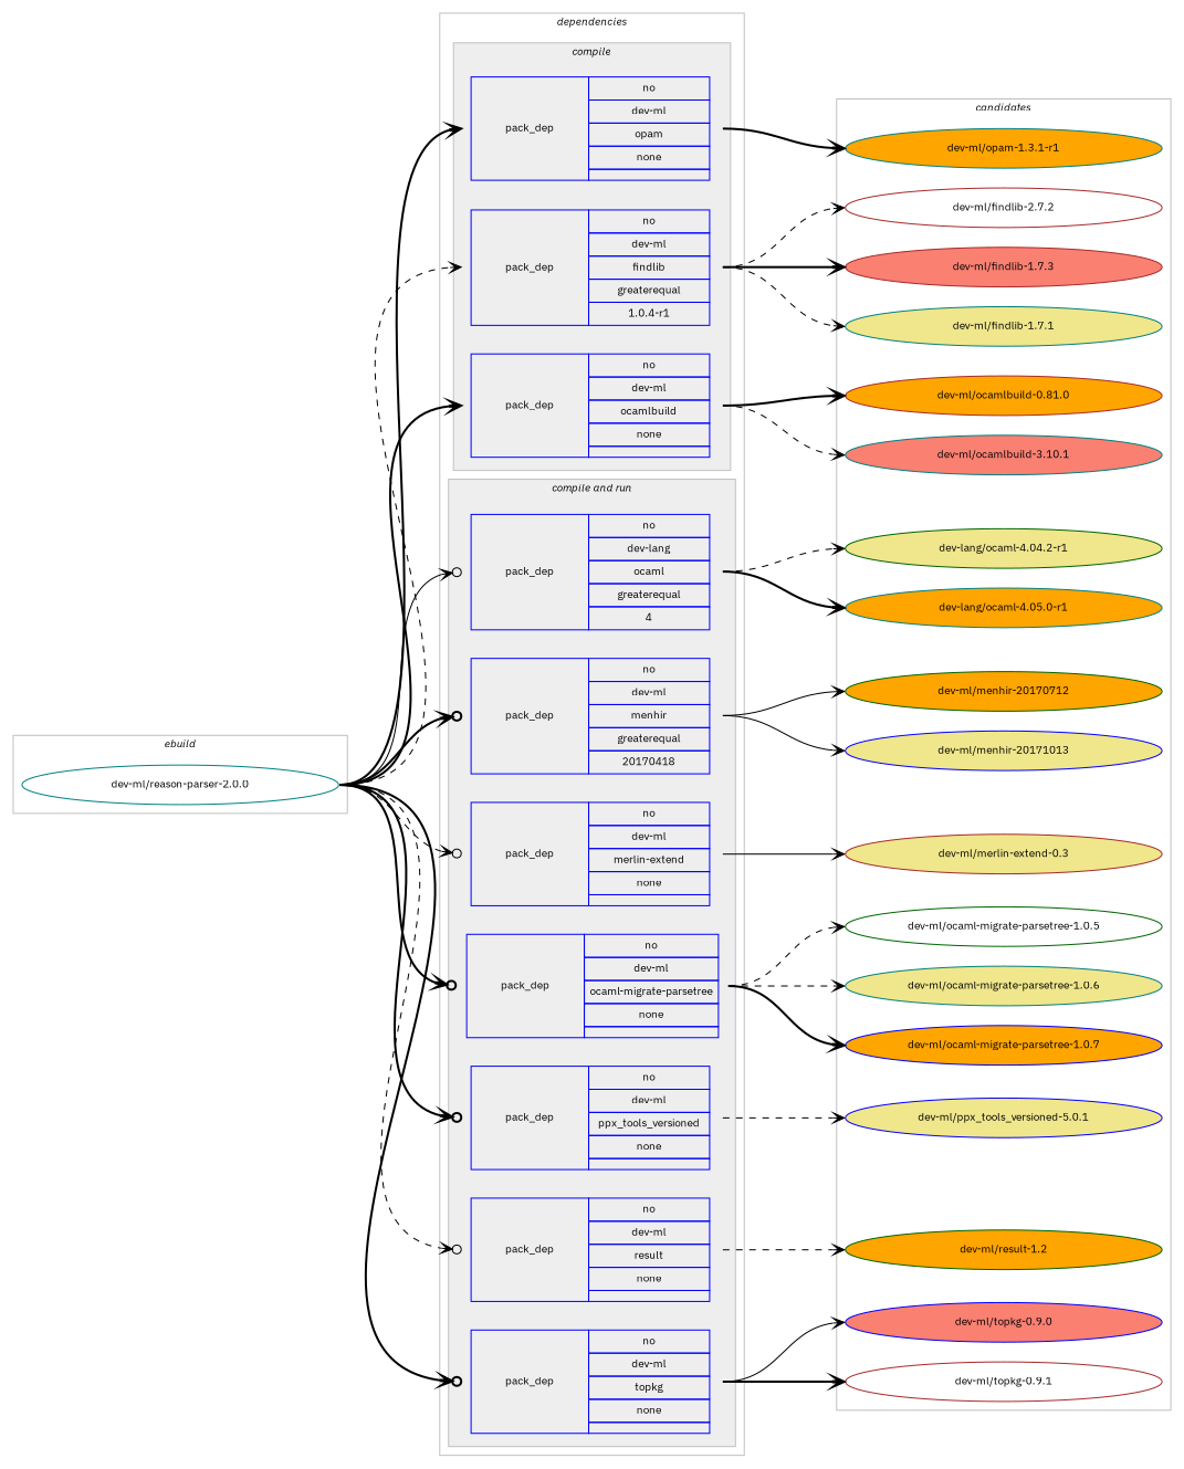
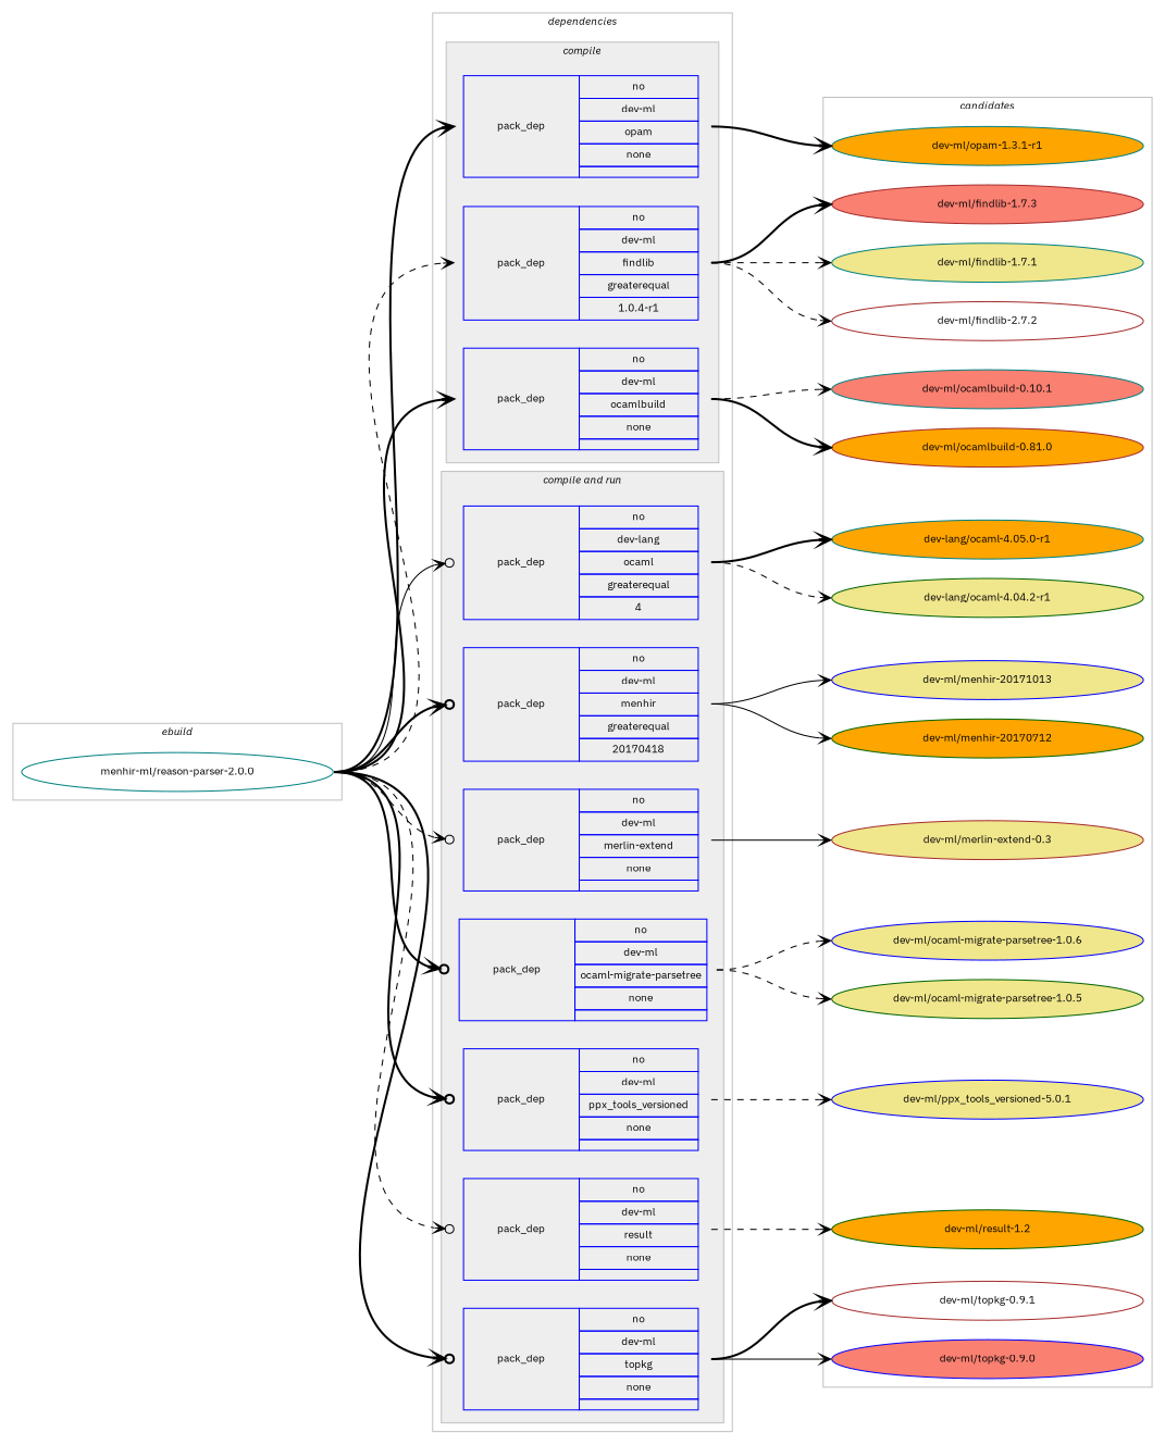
  digraph {
    compound=true
    concentrate=true
    fontname="IBM Plex Sans"
    fontsize=10
    newrank=true
    rankdir=LR
    ranksep=1.5
    node [color=blue fontname="IBM Plex Sans" fontsize=10 style=filled]
    edge [arrowhead=vee fontname="IBM Plex Sans" headport=w style=bold tailport=e weight=100]
-   n1 [color=teal fillcolor=white label="dev-ml/reason-parser-2.0.0" width=4]
+   n1 [color=teal fillcolor=white label="menhir-ml/reason-parser-2.0.0" width=4]
    n2 [label=<<TABLE BORDER="0" CELLBORDER="1" CELLSPACING="0" CELLPADDING="4" WIDTH="220"><TR><TD ROWSPAN="6" CELLPADDING="30">pack_dep</TD></TR><TR><TD WIDTH="110">no</TD></TR><TR><TD>dev-ml</TD></TR><TR><TD>opam</TD></TR><TR><TD>none</TD></TR><TR><TD></TD></TR></TABLE>> shape=none style=""]
    n3 [label=<<TABLE BORDER="0" CELLBORDER="1" CELLSPACING="0" CELLPADDING="4" WIDTH="220"><TR><TD ROWSPAN="6" CELLPADDING="30">pack_dep</TD></TR><TR><TD WIDTH="110">no</TD></TR><TR><TD>dev-ml</TD></TR><TR><TD>findlib</TD></TR><TR><TD>greaterequal</TD></TR><TR><TD>1.0.4-r1</TD></TR></TABLE>> shape=none style=""]
    n4 [label=<<TABLE BORDER="0" CELLBORDER="1" CELLSPACING="0" CELLPADDING="4" WIDTH="220"><TR><TD ROWSPAN="6" CELLPADDING="30">pack_dep</TD></TR><TR><TD WIDTH="110">no</TD></TR><TR><TD>dev-ml</TD></TR><TR><TD>ocamlbuild</TD></TR><TR><TD>none</TD></TR><TR><TD></TD></TR></TABLE>> shape=none style=""]
    n5 [label=<<TABLE BORDER="0" CELLBORDER="1" CELLSPACING="0" CELLPADDING="4" WIDTH="220"><TR><TD ROWSPAN="6" CELLPADDING="30">pack_dep</TD></TR><TR><TD WIDTH="110">no</TD></TR><TR><TD>dev-lang</TD></TR><TR><TD>ocaml</TD></TR><TR><TD>greaterequal</TD></TR><TR><TD>4</TD></TR></TABLE>> shape=none style=""]
    n6 [label=<<TABLE BORDER="0" CELLBORDER="1" CELLSPACING="0" CELLPADDING="4" WIDTH="220"><TR><TD ROWSPAN="6" CELLPADDING="30">pack_dep</TD></TR><TR><TD WIDTH="110">no</TD></TR><TR><TD>dev-ml</TD></TR><TR><TD>menhir</TD></TR><TR><TD>greaterequal</TD></TR><TR><TD>20170418</TD></TR></TABLE>> shape=none style=""]
    n7 [label=<<TABLE BORDER="0" CELLBORDER="1" CELLSPACING="0" CELLPADDING="4" WIDTH="220"><TR><TD ROWSPAN="6" CELLPADDING="30">pack_dep</TD></TR><TR><TD WIDTH="110">no</TD></TR><TR><TD>dev-ml</TD></TR><TR><TD>merlin-extend</TD></TR><TR><TD>none</TD></TR><TR><TD></TD></TR></TABLE>> shape=none style=""]
    n8 [label=<<TABLE BORDER="0" CELLBORDER="1" CELLSPACING="0" CELLPADDING="4" WIDTH="220"><TR><TD ROWSPAN="6" CELLPADDING="30">pack_dep</TD></TR><TR><TD WIDTH="110">no</TD></TR><TR><TD>dev-ml</TD></TR><TR><TD>ocaml-migrate-parsetree</TD></TR><TR><TD>none</TD></TR><TR><TD></TD></TR></TABLE>> shape=none style=""]
    n9 [label=<<TABLE BORDER="0" CELLBORDER="1" CELLSPACING="0" CELLPADDING="4" WIDTH="220"><TR><TD ROWSPAN="6" CELLPADDING="30">pack_dep</TD></TR><TR><TD WIDTH="110">no</TD></TR><TR><TD>dev-ml</TD></TR><TR><TD>ppx_tools_versioned</TD></TR><TR><TD>none</TD></TR><TR><TD></TD></TR></TABLE>> shape=none style=""]
    n10 [label=<<TABLE BORDER="0" CELLBORDER="1" CELLSPACING="0" CELLPADDING="4" WIDTH="220"><TR><TD ROWSPAN="6" CELLPADDING="30">pack_dep</TD></TR><TR><TD WIDTH="110">no</TD></TR><TR><TD>dev-ml</TD></TR><TR><TD>result</TD></TR><TR><TD>none</TD></TR><TR><TD></TD></TR></TABLE>> shape=none style=""]
    n11 [label=<<TABLE BORDER="0" CELLBORDER="1" CELLSPACING="0" CELLPADDING="4" WIDTH="220"><TR><TD ROWSPAN="6" CELLPADDING="30">pack_dep</TD></TR><TR><TD WIDTH="110">no</TD></TR><TR><TD>dev-ml</TD></TR><TR><TD>topkg</TD></TR><TR><TD>none</TD></TR><TR><TD></TD></TR></TABLE>> shape=none style=""]
    n12 [color=teal fillcolor=khaki label="dev-ml/findlib-1.7.1" width=4]
    n13 [color=brown fillcolor=white label="dev-ml/findlib-2.7.2" width=4]
    n14 [color=brown fillcolor=salmon label="dev-ml/findlib-1.7.3" width=4]
-   n15 [color=teal fillcolor=salmon label="dev-ml/ocamlbuild-3.10.1" width=4]
+   n15 [color=teal fillcolor=salmon label="dev-ml/ocamlbuild-0.10.1" width=4]
    n16 [color=brown fillcolor=orange label="dev-ml/ocamlbuild-0.81.0" width=4]
    n17 [color=teal fillcolor=orange label="dev-ml/opam-1.3.1-r1" width=4]
    n18 [color=darkgreen fillcolor=khaki label="dev-lang/ocaml-4.04.2-r1" width=4]
    n19 [color=teal fillcolor=orange label="dev-lang/ocaml-4.05.0-r1" width=4]
    n20 [color=darkgreen fillcolor=orange label="dev-ml/menhir-20170712" width=4]
    n21 [fillcolor=khaki label="dev-ml/menhir-20171013" width=4]
    n22 [color=brown fillcolor=khaki label="dev-ml/merlin-extend-0.3" width=4]
-   n23 [color=darkgreen fillcolor=white label="dev-ml/ocaml-migrate-parsetree-1.0.5" width=4]
-   n24 [color=teal fillcolor=khaki label="dev-ml/ocaml-migrate-parsetree-1.0.6" width=4]
-   n25 [fillcolor=orange label="dev-ml/ocaml-migrate-parsetree-1.0.7" width=4]
+   n23 [color=darkgreen fillcolor=khaki label="dev-ml/ocaml-migrate-parsetree-1.0.5" width=4]
+   n24 [fillcolor=khaki label="dev-ml/ocaml-migrate-parsetree-1.0.6" width=4]
    n26 [fillcolor=khaki label="dev-ml/ppx_tools_versioned-5.0.1" width=4]
    n27 [color=darkgreen fillcolor=orange label="dev-ml/result-1.2" width=4]
    n28 [fillcolor=salmon label="dev-ml/topkg-0.9.0" width=4]
    n29 [color=brown fillcolor=white label="dev-ml/topkg-0.9.1" width=4]
    subgraph cluster_1 {
      color=gray
      label=<<i>ebuild</i>>
      rank=same
      n1
    }
    subgraph cluster_2 {
      color=gray
      label=<<i>dependencies</i>>
      subgraph cluster_3 {
        color=gray
        fillcolor="#eeeeee"
        label=<<i>compile</i>>
        style=filled
        subgraph sub_4 {
          color=gray
          fillcolor="#eeeeee"
          label=<<i>compile</i>>
          style=filled
          n2
        }
        subgraph sub_5 {
          color=gray
          fillcolor="#eeeeee"
          label=<<i>compile</i>>
          style=filled
          n3
        }
        subgraph sub_6 {
          color=gray
          fillcolor="#eeeeee"
          label=<<i>compile</i>>
          style=filled
          n4
        }
      }
      subgraph cluster_7 {
        color=gray
        fillcolor="#eeeeee"
        label=<<i>compile and run</i>>
        style=filled
        subgraph sub_8 {
          color=gray
          fillcolor="#eeeeee"
          label=<<i>compile and run</i>>
          style=filled
          n5
        }
        subgraph sub_9 {
          color=gray
          fillcolor="#eeeeee"
          label=<<i>compile and run</i>>
          style=filled
          n6
        }
        subgraph sub_10 {
          color=gray
          fillcolor="#eeeeee"
          label=<<i>compile and run</i>>
          style=filled
          n7
        }
        subgraph sub_11 {
          color=gray
          fillcolor="#eeeeee"
          label=<<i>compile and run</i>>
          style=filled
          n8
        }
        subgraph sub_12 {
          color=gray
          fillcolor="#eeeeee"
          label=<<i>compile and run</i>>
          style=filled
          n9
        }
        subgraph sub_13 {
          color=gray
          fillcolor="#eeeeee"
          label=<<i>compile and run</i>>
          style=filled
          n10
        }
        subgraph sub_14 {
          color=gray
          fillcolor="#eeeeee"
          label=<<i>compile and run</i>>
          style=filled
          n11
        }
      }
      subgraph cluster_15 {
        color=gray
        fillcolor="#eeeeee"
        label=<<i>run</i>>
        style=filled
      }
    }
    subgraph cluster_16 {
      color=gray
      label=<<i>candidates</i>>
      rank=same
      subgraph sub_17 {
        color=black
        label=<<i>candidates</i>>
        nodesep=1
        rank=same
        n12
        n13
        n14
      }
      subgraph sub_18 {
        color=black
        label=<<i>candidates</i>>
        nodesep=1
        rank=same
        n15
        n16
      }
      subgraph sub_19 {
        color=black
        label=<<i>candidates</i>>
        nodesep=1
        rank=same
        n17
      }
      subgraph sub_20 {
        color=black
        label=<<i>candidates</i>>
        nodesep=1
        rank=same
        n18
        n19
      }
      subgraph sub_21 {
        color=black
        label=<<i>candidates</i>>
        nodesep=1
        rank=same
        n20
        n21
      }
      subgraph sub_22 {
        color=black
        label=<<i>candidates</i>>
        nodesep=1
        rank=same
        n22
      }
      subgraph sub_23 {
        color=black
        label=<<i>candidates</i>>
        nodesep=1
        rank=same
        n23
        n24
-       n25
      }
      subgraph sub_24 {
        color=black
        label=<<i>candidates</i>>
        nodesep=1
        rank=same
        n26
      }
      subgraph sub_25 {
        color=black
        label=<<i>candidates</i>>
        nodesep=1
        rank=same
        n27
      }
      subgraph sub_26 {
        color=black
        label=<<i>candidates</i>>
        nodesep=1
        rank=same
        n28
        n29
      }
    }
    n1 -> n2 [weight=20]
    n1 -> n3 [style=dashed weight=20]
    n1 -> n4 [weight=20]
    n1 -> n5 [arrowhead=odotvee style=solid weight=20]
    n1 -> n6 [arrowhead=odotvee weight=20]
    n1 -> n7 [arrowhead=odotvee style=dashed weight=20]
    n1 -> n8 [arrowhead=odotvee weight=20]
    n1 -> n9 [arrowhead=odotvee weight=20]
    n1 -> n10 [arrowhead=odotvee style=dashed weight=20]
    n1 -> n11 [arrowhead=odotvee weight=20]
    n2 -> n17
    n3 -> n12 [style=dashed]
    n3 -> n13 [style=dashed]
    n3 -> n14
    n4 -> n15 [style=dashed]
    n4 -> n16
    n5 -> n18 [style=dashed]
    n5 -> n19
    n6 -> n20 [style=solid]
    n6 -> n21 [style=solid]
    n7 -> n22 [style=solid]
    n8 -> n23 [style=dashed]
    n8 -> n24 [style=dashed]
-   n8 -> n25
    n9 -> n26 [style=dashed]
    n10 -> n27 [style=dashed]
    n11 -> n28 [style=solid]
    n11 -> n29
  }
